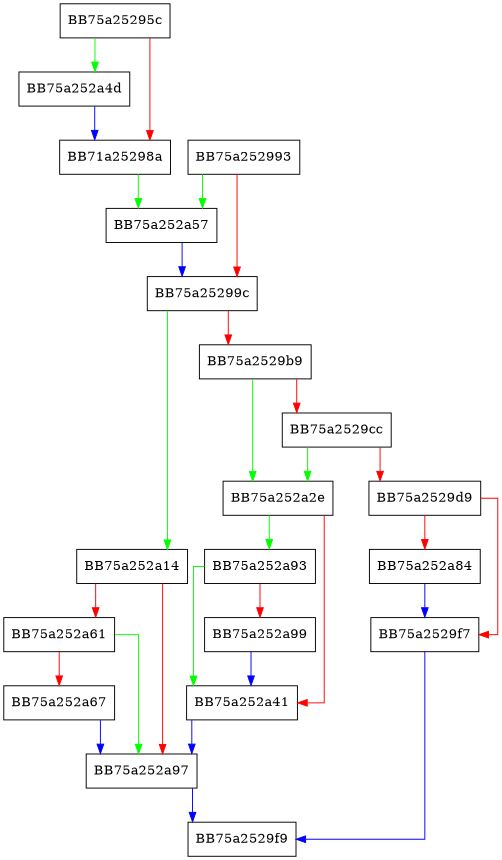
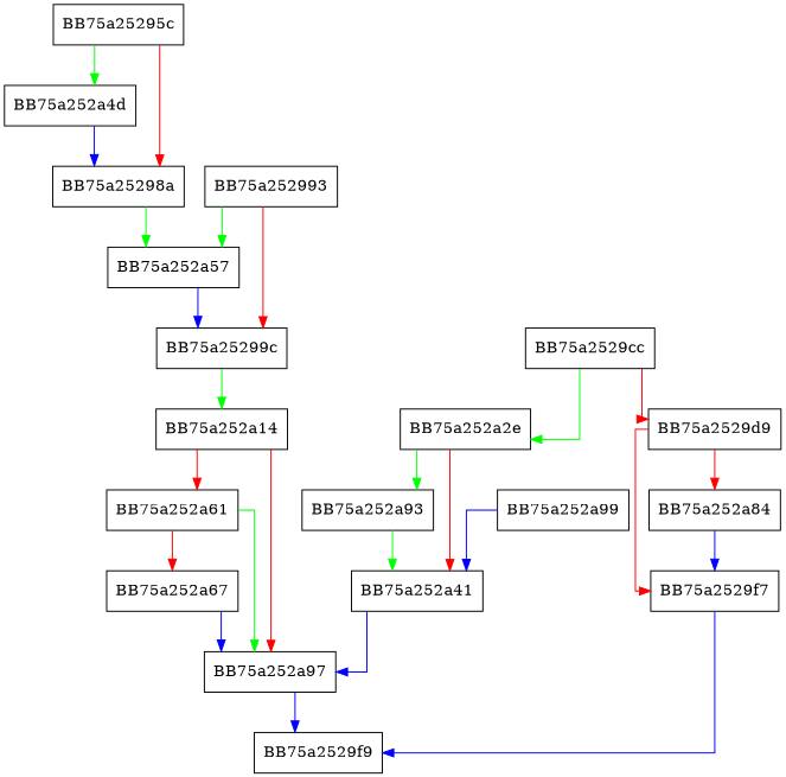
  digraph {
    fontname="DejaVu Serif"
    splines=ortho
    node [fontname="DejaVu Serif" shape=box]
    edge [color=red fontname="DejaVu Serif"]
    BB75a25295c
    BB75a252a4d
-   BB75a25298a [label=BB71a25298a]
+   BB75a25298a
    BB75a252a57
    BB75a25299c
    BB75a252993
    BB75a252a14
-   BB75a2529b9
    BB75a252a61
    n10 [label=BB75a252a97]
    BB75a252a2e
    BB75a2529cc
    BB75a252a67
    BB75a2529f9
    BB75a252a93
    BB75a252a41
    BB75a2529d9
    BB75a252a99
    BB75a252a84
    BB75a2529f7
    BB75a25295c -> BB75a252a4d [color=green]
    BB75a25295c -> BB75a25298a
    BB75a252a4d -> BB75a25298a [color=blue]
    BB75a25298a -> BB75a252a57 [color=green]
    BB75a252a57 -> BB75a25299c [color=blue]
    BB75a25299c -> BB75a252a14 [color=green]
-   BB75a25299c -> BB75a2529b9
    BB75a252993 -> BB75a252a57 [color=green]
    BB75a252993 -> BB75a25299c
    BB75a252a14 -> BB75a252a61
    BB75a252a14 -> n10
-   BB75a2529b9 -> BB75a252a2e [color=green]
-   BB75a2529b9 -> BB75a2529cc
    BB75a252a61 -> n10 [color=green]
    BB75a252a61 -> BB75a252a67
    n10 -> BB75a2529f9 [color=blue]
    BB75a252a2e -> BB75a252a93 [color=green]
    BB75a252a2e -> BB75a252a41
    BB75a2529cc -> BB75a252a2e [color=green]
    BB75a2529cc -> BB75a2529d9
    BB75a252a67 -> n10 [color=blue]
    BB75a252a93 -> BB75a252a41 [color=green]
-   BB75a252a93 -> BB75a252a99
    BB75a252a41 -> n10 [color=blue]
    BB75a2529d9 -> BB75a252a84
    BB75a2529d9 -> BB75a2529f7
    BB75a252a99 -> BB75a252a41 [color=blue]
    BB75a252a84 -> BB75a2529f7 [color=blue]
    BB75a2529f7 -> BB75a2529f9 [color=blue]
  }
